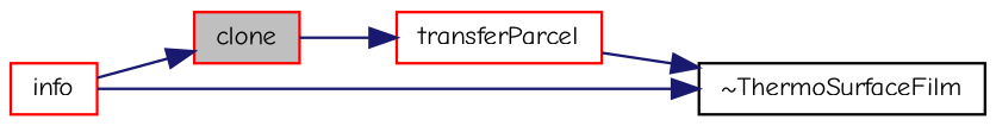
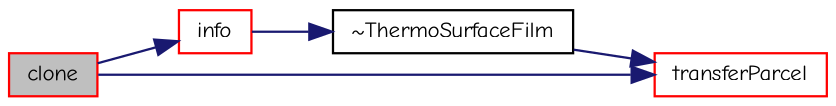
  digraph {
    fontname="Comic Neue"
    rankdir=LR
    node [color=red fontname="Comic Neue" fontsize=10 shape=record]
    edge [color=midnightblue fontname="Comic Neue" fontsize=10 labelfontname=Helvetica labelfontsize=10 style=solid]
    n1 [fillcolor=grey75 fontcolor=black height=0.2 label=clone style=filled width=0.4]
    n2 [height=0.2 label=info width=0.4]
    n3 [height=0.2 label=transferParcel width=0.4]
    n4 [color=black height=0.2 label="~ThermoSurfaceFilm" width=0.4]
-   n2 -> n1
+   n1 -> n2
    n1 -> n3
    n2 -> n4
-   n3 -> n4
+   n4 -> n3
  }
